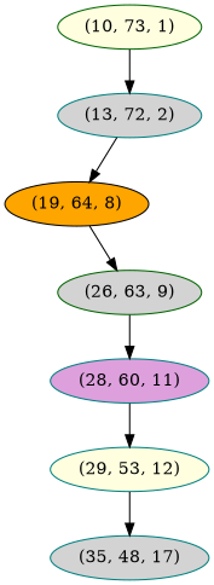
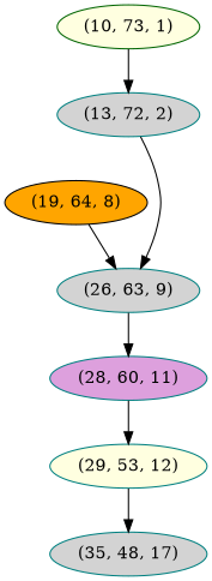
  digraph {
    node [color=teal fillcolor=lightgrey style=filled]
    "(10, 73, 1)" [color=darkgreen fillcolor=lightyellow]
    "(13, 72, 2)"
    "(19, 64, 8)" [color=black fillcolor=orange]
-   "(26, 63, 9)" [color=darkgreen]
+   "(26, 63, 9)"
    "(28, 60, 11)" [fillcolor=plum]
    "(29, 53, 12)" [fillcolor=lightyellow]
    "(35, 48, 17)"
    "(10, 73, 1)" -> "(13, 72, 2)"
-   "(13, 72, 2)" -> "(19, 64, 8)"
+   "(13, 72, 2)" -> "(26, 63, 9)"
    "(19, 64, 8)" -> "(26, 63, 9)"
    "(26, 63, 9)" -> "(28, 60, 11)"
    "(28, 60, 11)" -> "(29, 53, 12)"
    "(29, 53, 12)" -> "(35, 48, 17)"
  }
